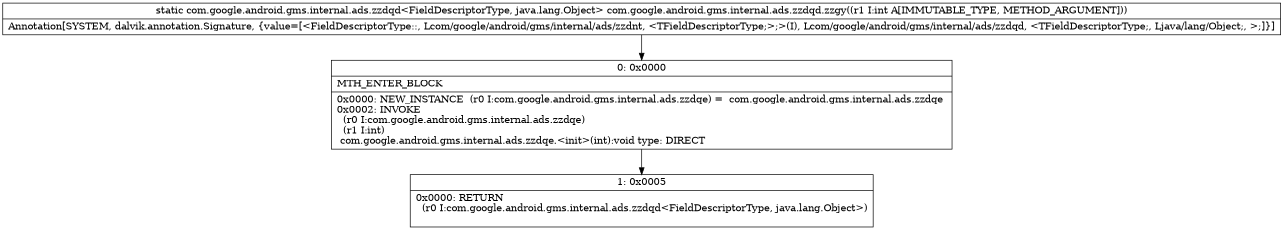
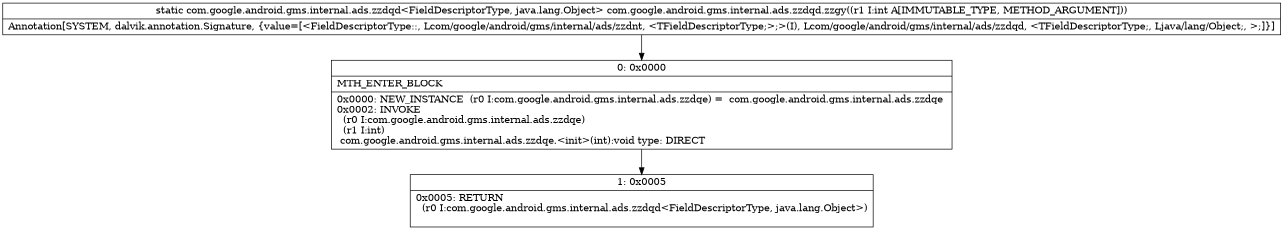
  digraph {
    node [shape=record]
    n1 [label="{0\:\ 0x0000|MTH_ENTER_BLOCK\l|0x0000: NEW_INSTANCE  (r0 I:com.google.android.gms.internal.ads.zzdqe) =  com.google.android.gms.internal.ads.zzdqe \l0x0002: INVOKE  \l  (r0 I:com.google.android.gms.internal.ads.zzdqe)\l  (r1 I:int)\l com.google.android.gms.internal.ads.zzdqe.\<init\>(int):void type: DIRECT \l}"]
-   n2 [label="{1\:\ 0x0005|0x0000: RETURN  \l  (r0 I:com.google.android.gms.internal.ads.zzdqd\<FieldDescriptorType, java.lang.Object\>)\l \l}"]
+   n2 [label="{1\:\ 0x0005|0x0005: RETURN  \l  (r0 I:com.google.android.gms.internal.ads.zzdqd\<FieldDescriptorType, java.lang.Object\>)\l \l}"]
    n3 [label="{static com.google.android.gms.internal.ads.zzdqd\<FieldDescriptorType, java.lang.Object\> com.google.android.gms.internal.ads.zzdqd.zzgy((r1 I:int A[IMMUTABLE_TYPE, METHOD_ARGUMENT]))  | Annotation[SYSTEM, dalvik.annotation.Signature, \{value=[\<FieldDescriptorType::, Lcom\/google\/android\/gms\/internal\/ads\/zzdnt, \<TFieldDescriptorType;\>;\>(I), Lcom\/google\/android\/gms\/internal\/ads\/zzdqd, \<TFieldDescriptorType;, Ljava\/lang\/Object;, \>;]\}]\l}"]
    n1 -> n2
    n3 -> n1
  }
